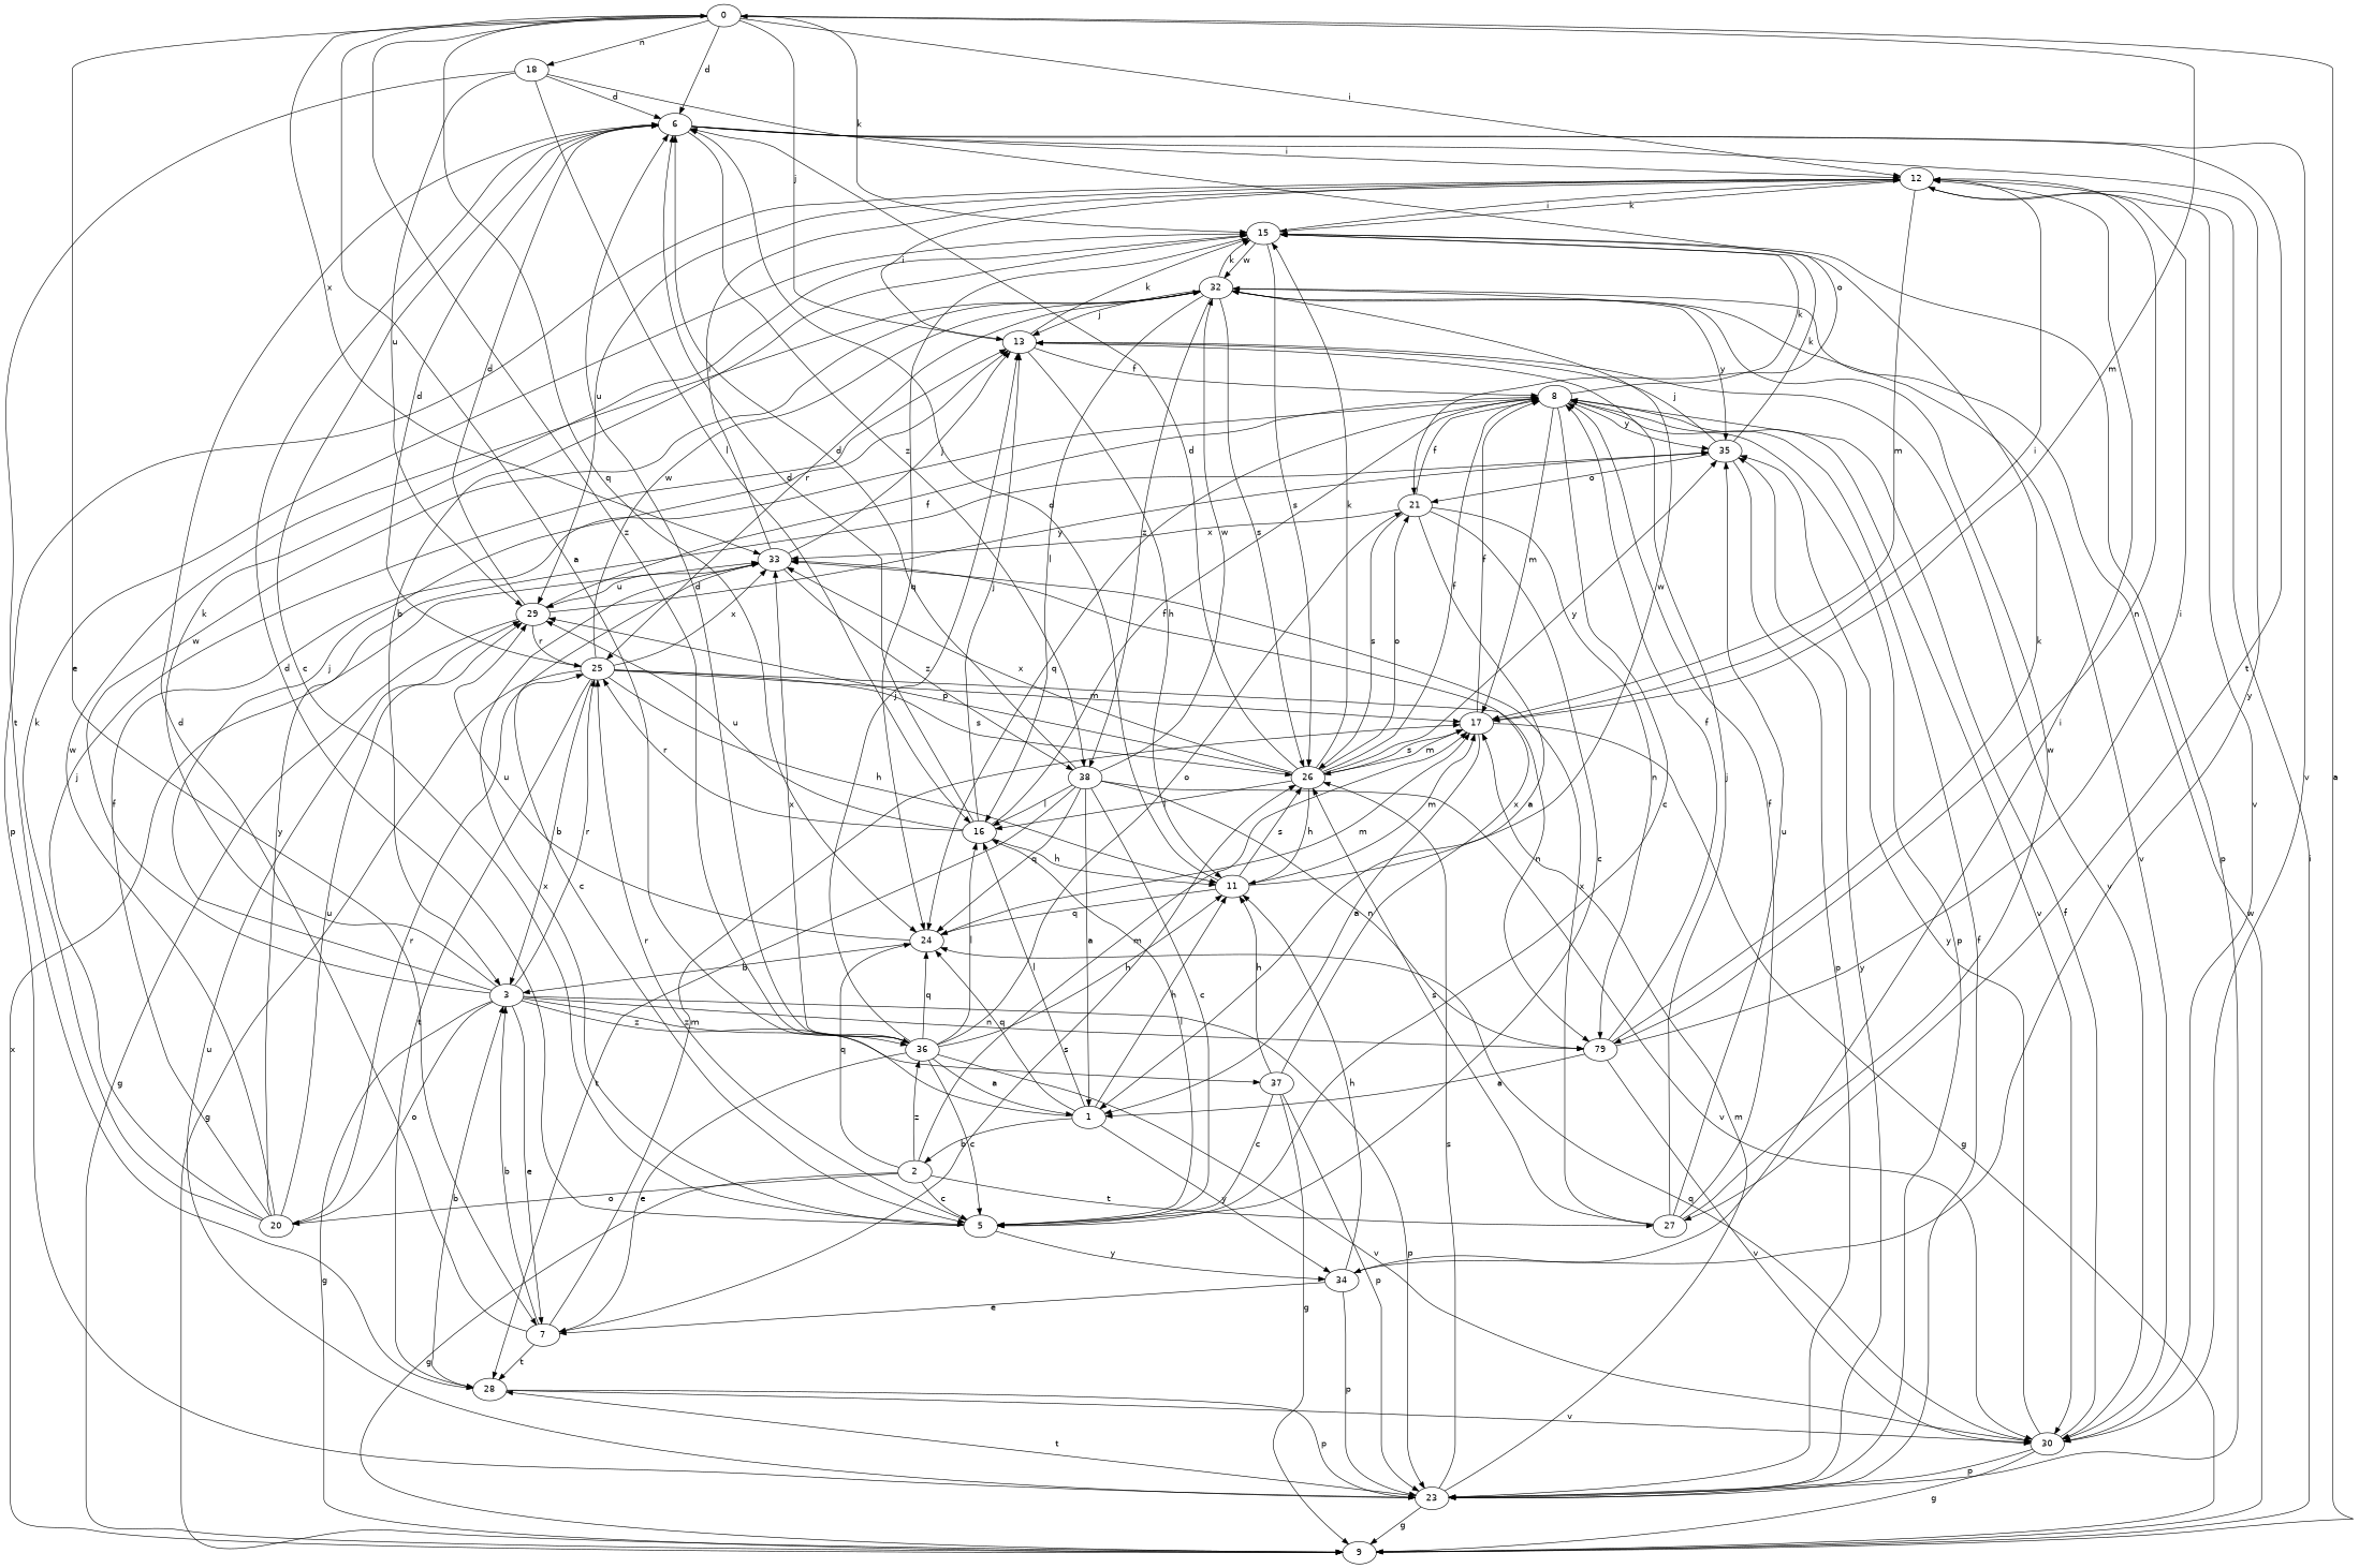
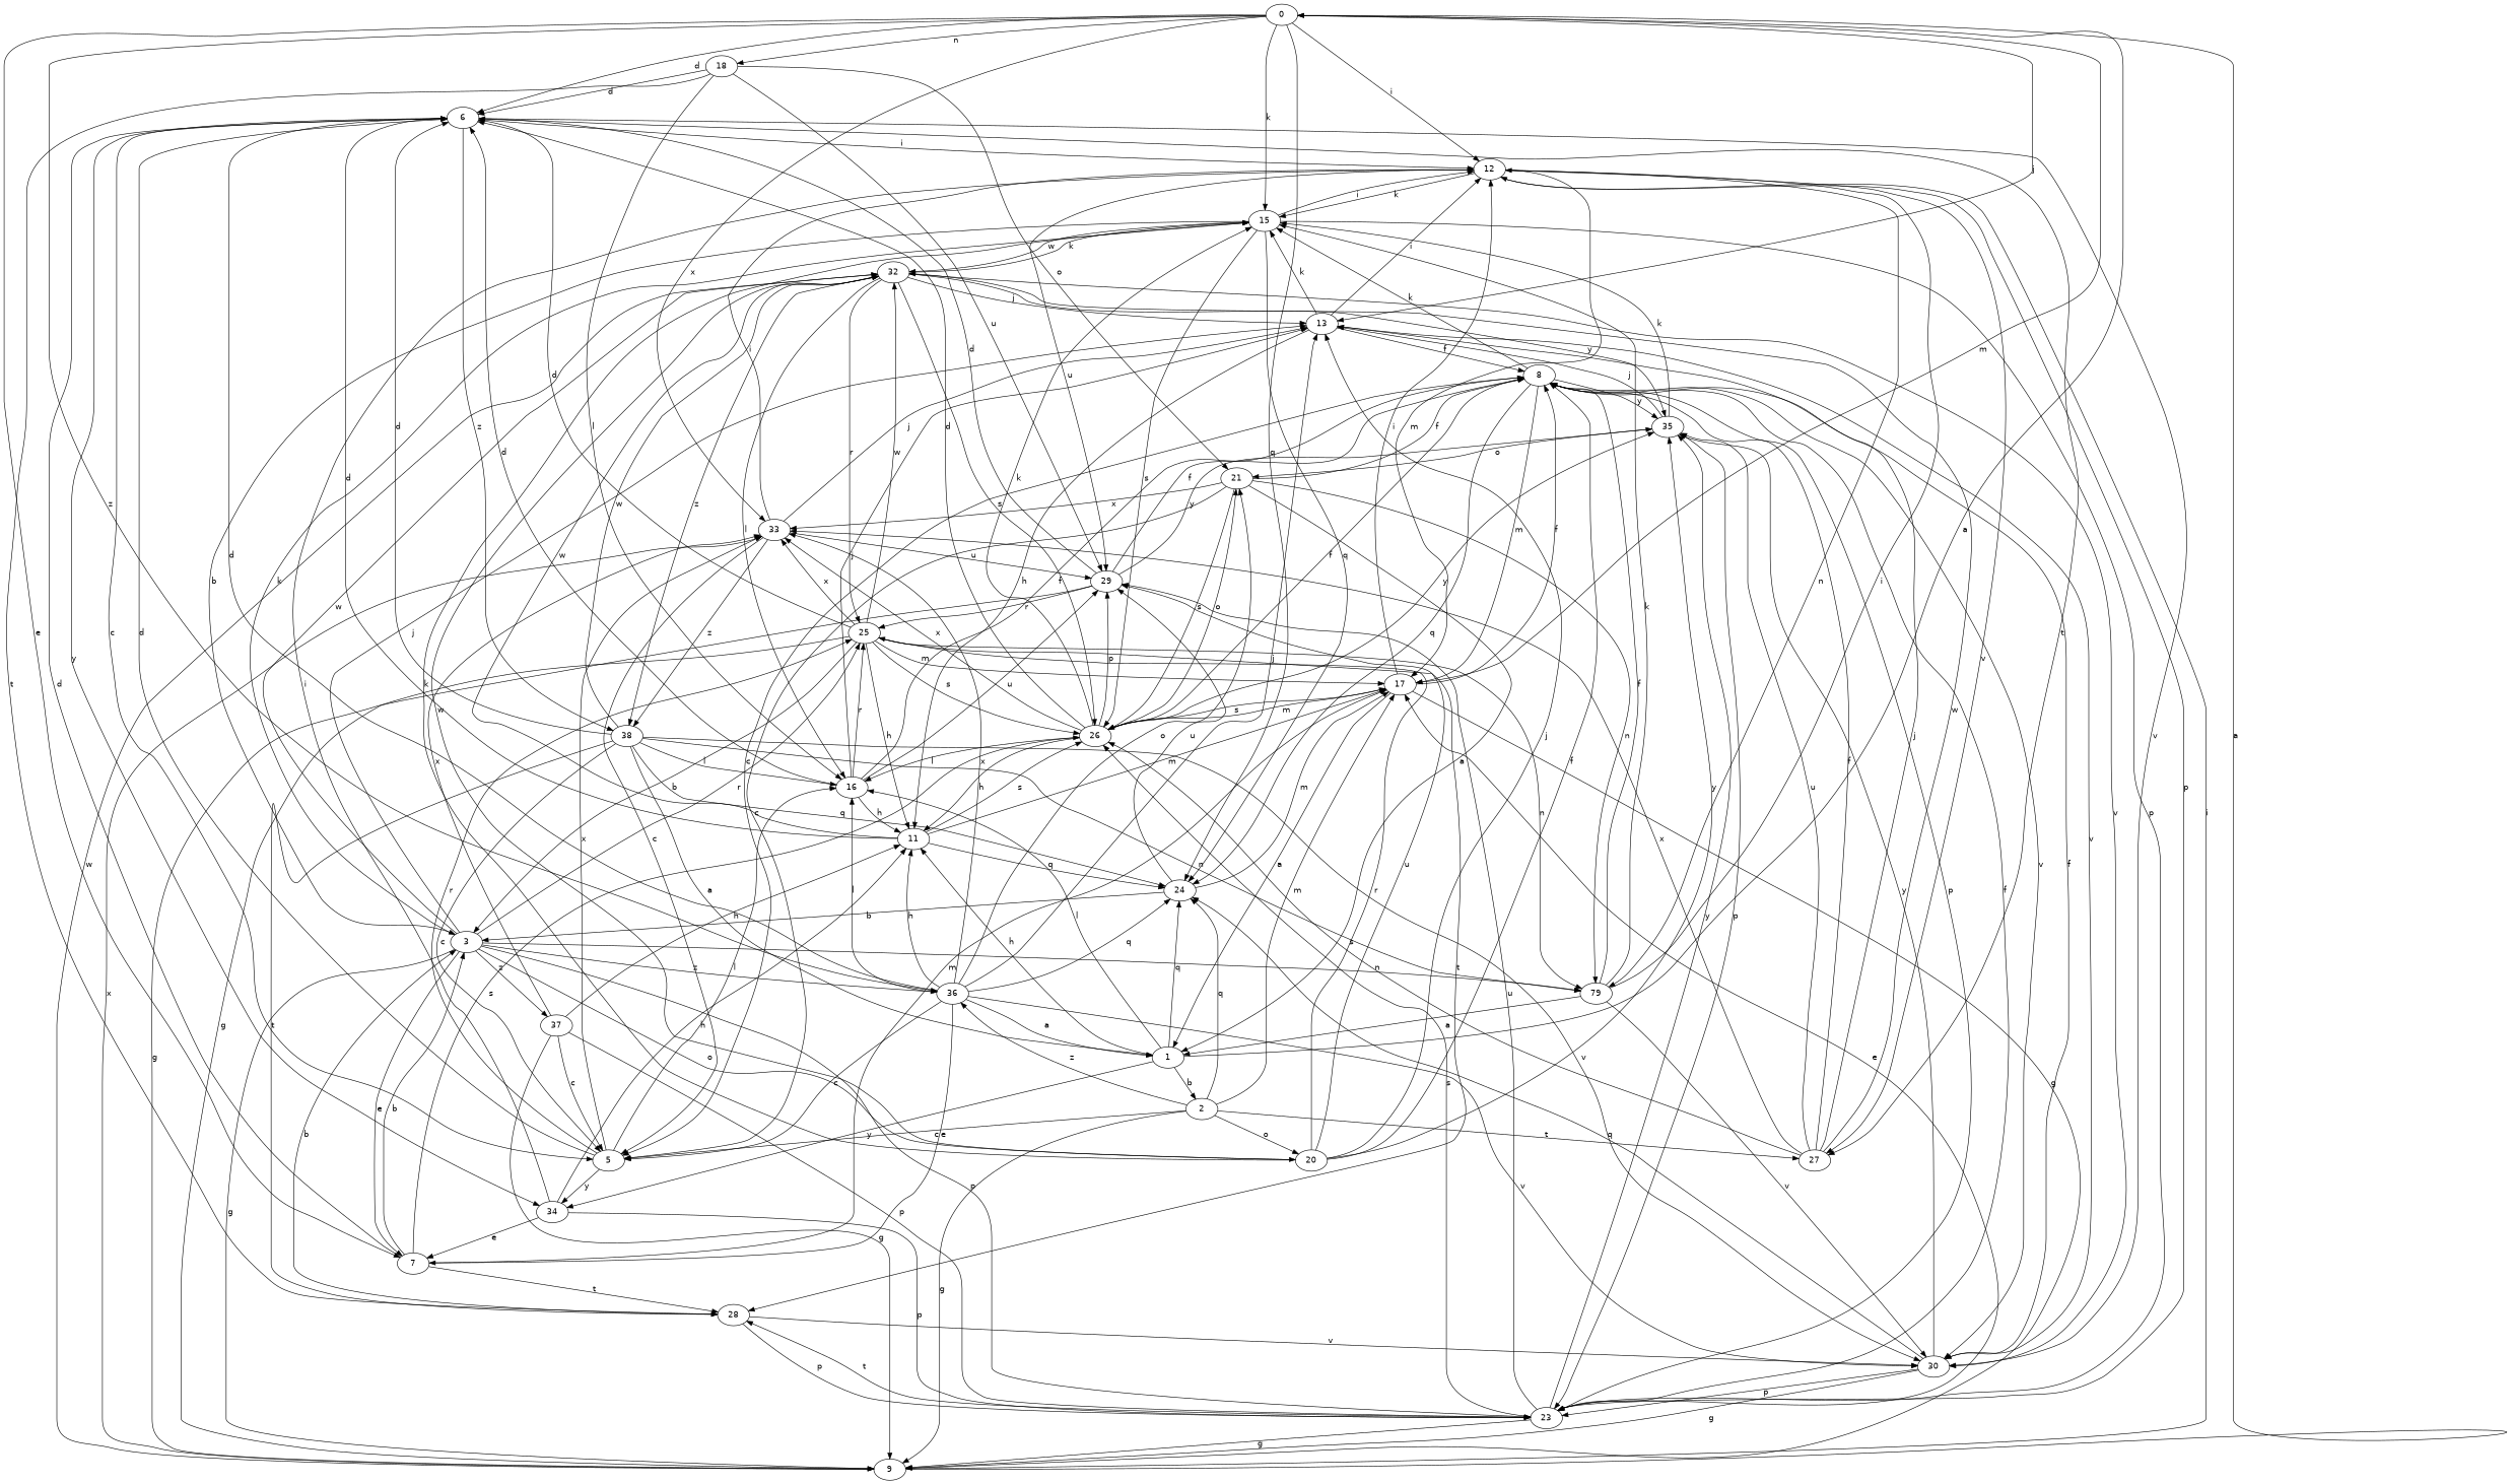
  strict digraph {
    fontname="DejaVu Sans"
    node [fontname="DejaVu Sans"]
    edge [fontname="DejaVu Sans"]
    0
    6
    7
    12
    13
    15
    17
    18
    24
    33
    36
    34
    5
    27
    30
    38
    3
    26
    28
    n20 [label=79]
    23
    29
    11
    8
    32
    1
    9
    16
    21
    2
    20
    25
    35
    37
    0 -> 6 [label=d]
    0 -> 7 [label=e]
    0 -> 12 [label=i]
    0 -> 13 [label=j]
    0 -> 15 [label=k]
    0 -> 17 [label=m]
    0 -> 18 [label=n]
    0 -> 24 [label=q]
    0 -> 33 [label=x]
    0 -> 36 [label=z]
    6 -> 12 [label=i]
    6 -> 34 [label=y]
    6 -> 5 [label=c]
    6 -> 27 [label=t]
    6 -> 30 [label=v]
    6 -> 38 [label=z]
    7 -> 6 [label=d]
    7 -> 17 [label=m]
    7 -> 3 [label=b]
    7 -> 26 [label=s]
    7 -> 28 [label=t]
    12 -> 15 [label=k]
    12 -> 17 [label=m]
-   12 -> 30 [label=v]
+   12 -> 27 [label=v]
    12 -> n20 [label=n]
    12 -> 23 [label=p]
    12 -> 29 [label=u]
    13 -> 12 [label=i]
    13 -> 15 [label=k]
    13 -> 30 [label=v]
    13 -> 11 [label=h]
    13 -> 8 [label=f]
    15 -> 12 [label=i]
    15 -> 24 [label=q]
    15 -> 3 [label=b]
    15 -> 26 [label=s]
    15 -> 23 [label=p]
    15 -> 32 [label=w]
    17 -> 12 [label=i]
    17 -> 26 [label=s]
    17 -> 8 [label=f]
    17 -> 1 [label=a]
    17 -> 9 [label=g]
    18 -> 6 [label=d]
    18 -> 28 [label=t]
    18 -> 29 [label=u]
    18 -> 16 [label=l]
    18 -> 21 [label=o]
    24 -> 17 [label=m]
    24 -> 3 [label=b]
    24 -> 29 [label=u]
    33 -> 12 [label=i]
    33 -> 13 [label=j]
    33 -> 5 [label=c]
    33 -> 38 [label=z]
    33 -> 29 [label=u]
    36 -> 6 [label=d]
    36 -> 7 [label=e]
    36 -> 13 [label=j]
    36 -> 24 [label=q]
    36 -> 33 [label=x]
    36 -> 5 [label=c]
    36 -> 30 [label=v]
    36 -> 11 [label=h]
    36 -> 1 [label=a]
    36 -> 16 [label=l]
    36 -> 21 [label=o]
    34 -> 7 [label=e]
    34 -> 12 [label=i]
    34 -> 23 [label=p]
    34 -> 11 [label=h]
    5 -> 6 [label=d]
    5 -> 33 [label=x]
    5 -> 34 [label=y]
    5 -> 16 [label=l]
    5 -> 25 [label=r]
    27 -> 13 [label=j]
    27 -> 33 [label=x]
    27 -> 26 [label=s]
    27 -> 8 [label=f]
    27 -> 32 [label=w]
    27 -> 35 [label=u]
    30 -> 24 [label=q]
    30 -> 23 [label=p]
    30 -> 8 [label=f]
    30 -> 9 [label=g]
    30 -> 35 [label=y]
    38 -> 6 [label=d]
    38 -> 24 [label=q]
    38 -> 5 [label=c]
    38 -> 30 [label=v]
    38 -> 28 [label=t]
    38 -> n20 [label=n]
    38 -> 32 [label=w]
    38 -> 1 [label=a]
    38 -> 16 [label=l]
    3 -> 7 [label=e]
    3 -> 13 [label=j]
    3 -> 15 [label=k]
    3 -> 36 [label=z]
    3 -> n20 [label=n]
    3 -> 23 [label=p]
    3 -> 32 [label=w]
    3 -> 9 [label=g]
    3 -> 20 [label=o]
    3 -> 25 [label=r]
    3 -> 37 [label=z]
    26 -> 6 [label=d]
    26 -> 15 [label=k]
    26 -> 17 [label=m]
    26 -> 33 [label=x]
    26 -> 29 [label=p]
    26 -> 11 [label=h]
    26 -> 8 [label=f]
    26 -> 16 [label=l]
    26 -> 21 [label=o]
    26 -> 35 [label=y]
    28 -> 30 [label=v]
    28 -> 3 [label=b]
    28 -> 23 [label=p]
    n20 -> 12 [label=i]
    n20 -> 15 [label=k]
    n20 -> 30 [label=v]
    n20 -> 8 [label=f]
    n20 -> 1 [label=a]
-   23 -> 17 [label=m]
+   23 -> 17 [label=e]
    23 -> 26 [label=s]
    23 -> 28 [label=t]
    23 -> 29 [label=u]
    23 -> 8 [label=f]
    23 -> 9 [label=g]
    23 -> 35 [label=y]
    29 -> 6 [label=d]
    29 -> 8 [label=f]
    29 -> 9 [label=g]
    29 -> 25 [label=r]
    29 -> 35 [label=y]
    11 -> 6 [label=d]
    11 -> 17 [label=m]
    11 -> 24 [label=q]
    11 -> 26 [label=s]
    11 -> 32 [label=w]
    8 -> 15 [label=k]
    8 -> 17 [label=m]
    8 -> 24 [label=q]
    8 -> 5 [label=c]
    8 -> 30 [label=v]
    8 -> 23 [label=p]
    8 -> 35 [label=y]
    32 -> 13 [label=j]
    32 -> 15 [label=k]
    32 -> 30 [label=v]
    32 -> 38 [label=z]
    32 -> 26 [label=s]
    32 -> 16 [label=l]
    32 -> 25 [label=r]
    32 -> 35 [label=y]
    1 -> 0 [label=a]
    1 -> 24 [label=q]
    1 -> 34 [label=y]
    1 -> 11 [label=h]
    1 -> 16 [label=l]
    1 -> 2 [label=b]
    9 -> 0 [label=a]
    9 -> 12 [label=i]
    9 -> 33 [label=x]
    9 -> 32 [label=w]
    16 -> 6 [label=d]
    16 -> 13 [label=j]
    16 -> 29 [label=u]
    16 -> 11 [label=h]
    16 -> 8 [label=f]
    16 -> 25 [label=r]
    21 -> 33 [label=x]
    21 -> 5 [label=c]
    21 -> 26 [label=s]
    21 -> n20 [label=n]
    21 -> 8 [label=f]
    21 -> 1 [label=a]
    2 -> 17 [label=m]
    2 -> 24 [label=q]
    2 -> 36 [label=z]
    2 -> 5 [label=c]
    2 -> 27 [label=t]
    2 -> 9 [label=g]
    2 -> 20 [label=o]
    20 -> 13 [label=j]
    20 -> 15 [label=k]
    20 -> 29 [label=u]
    20 -> 8 [label=f]
    20 -> 32 [label=w]
    20 -> 25 [label=r]
    20 -> 35 [label=y]
    25 -> 6 [label=d]
    25 -> 17 [label=m]
    25 -> 33 [label=x]
    25 -> 3 [label=b]
    25 -> 26 [label=s]
    25 -> 28 [label=t]
    25 -> n20 [label=n]
    25 -> 11 [label=h]
    25 -> 32 [label=w]
    25 -> 9 [label=g]
    35 -> 13 [label=j]
    35 -> 15 [label=k]
    35 -> 23 [label=p]
    35 -> 21 [label=o]
    37 -> 33 [label=x]
    37 -> 5 [label=c]
    37 -> 23 [label=p]
    37 -> 11 [label=h]
    37 -> 9 [label=g]
  }
